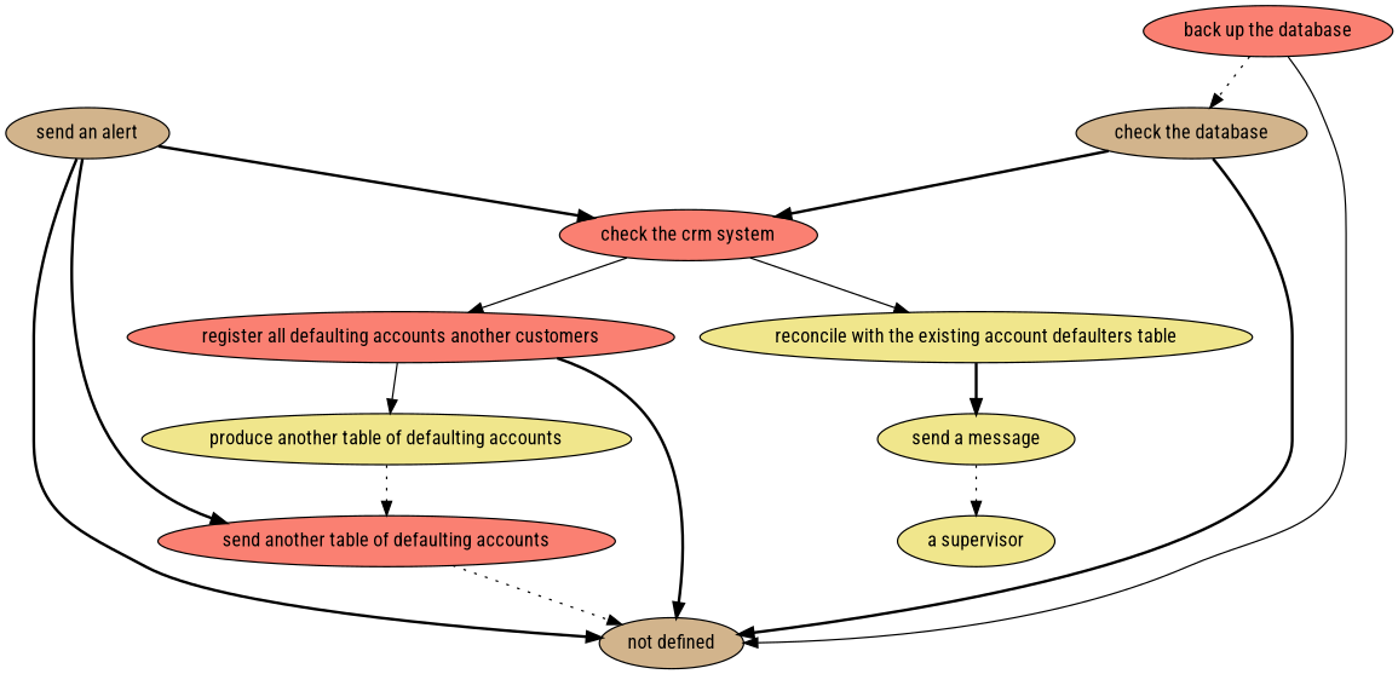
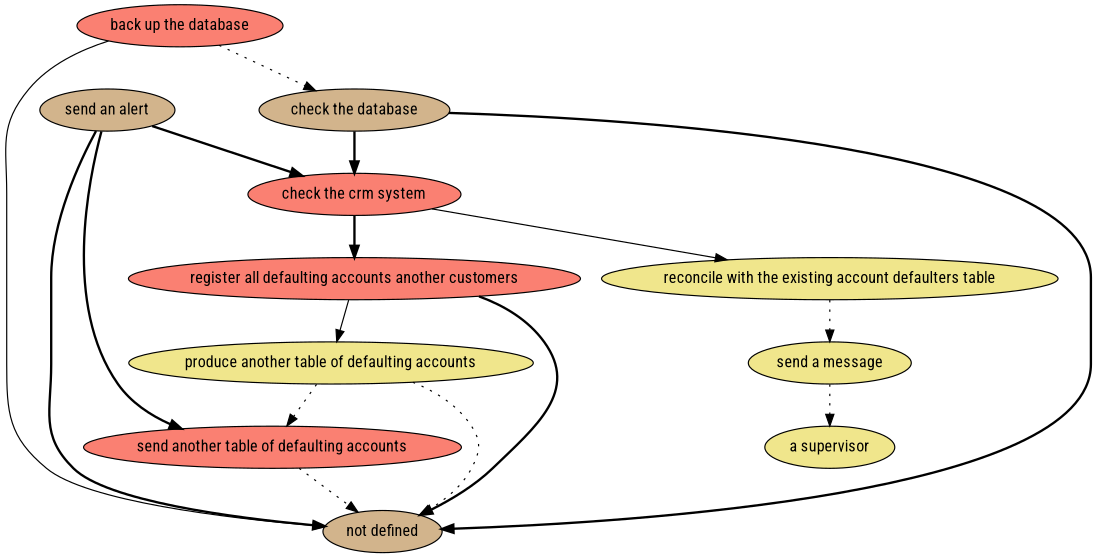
  strict digraph {
    fontname="Roboto Condensed"
    node [fillcolor=salmon fontname="Roboto Condensed" style=filled]
    edge [attrs="{'type': 'flow', 'label': 'flow'}" fontname="Roboto Condensed" style=bold]
    "back up the database" [attrs="{'type': 'Activity', 'label': 'back up the database'}"]
    "check the database" [attrs="{'type': 'Activity', 'label': 'check the database'}" fillcolor=tan]
    "not defined" [attrs="{'type': 'Actor', 'label': 'not defined'}" fillcolor=tan]
    "check the crm system" [attrs="{'type': 'Activity', 'label': 'check the crm system'}"]
    n5 [attrs="{'type': 'Activity', 'label': 'register all defaulting accounts and customers'}" label="register all defaulting accounts another customers"]
    "reconcile with the existing account defaulters table" [attrs="{'type': 'Activity', 'label': 'reconcile with the existing account defaulters table'}" fillcolor=khaki]
    "produce another table of defaulting accounts" [attrs="{'type': 'Activity', 'label': 'produce another table of defaulting accounts'}" fillcolor=khaki]
    "send a message" [attrs="{'type': 'Activity', 'label': 'send a message'}" fillcolor=khaki]
    "send another table of defaulting accounts" [attrs="{'type': 'Activity', 'label': 'send another table of defaulting accounts'}"]
    "a supervisor" [attrs="{'type': 'Actor', 'label': 'a supervisor'}" fillcolor=khaki]
    "send an alert" [attrs="{'type': 'Activity', 'label': 'send an alert'}" fillcolor=tan]
    "back up the database" -> "check the database" [style=dotted]
    "back up the database" -> "not defined" [attrs="{'type': 'actor performer', 'label': 'actor performer'}" style=solid]
    "check the database" -> "not defined" [attrs="{'type': 'actor performer', 'label': 'actor performer'}"]
    "check the database" -> "check the crm system"
-   "check the crm system" -> n5 [style=solid]
+   "check the crm system" -> n5
    "check the crm system" -> "reconcile with the existing account defaulters table" [style=solid]
    n5 -> "not defined" [attrs="{'type': 'actor performer', 'label': 'actor performer'}"]
    n5 -> "produce another table of defaulting accounts" [style=solid]
-   "reconcile with the existing account defaulters table" -> "send a message"
+   "reconcile with the existing account defaulters table" -> "send a message" [style=dotted]
+   "produce another table of defaulting accounts" -> "not defined" [attrs="{'type': 'actor performer', 'label': 'actor performer'}" style=dotted]
    "produce another table of defaulting accounts" -> "send another table of defaulting accounts" [style=dotted]
    "send a message" -> "a supervisor" [attrs="{'type': 'actor performer', 'label': 'actor performer'}" style=dotted]
    "send another table of defaulting accounts" -> "not defined" [attrs="{'type': 'actor performer', 'label': 'actor performer'}" style=dotted]
    "send an alert" -> "not defined" [attrs="{'type': 'actor performer', 'label': 'actor performer'}"]
    "send an alert" -> "check the crm system"
    "send an alert" -> "send another table of defaulting accounts"
  }
